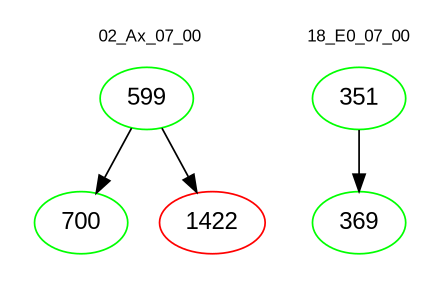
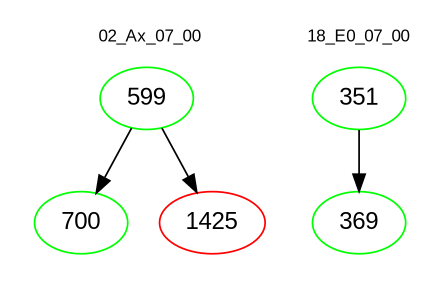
  digraph {
    fontname="Liberation Sans"
    node [color=green fontname="Liberation Sans"]
    edge [color=black fontname="Liberation Sans"]
    n1 [label=599]
    n2 [label=700]
-   n3 [color=red label=1422]
+   n3 [color=red label=1425]
    n4 [label=351]
    n5 [label=369]
    subgraph cluster_1 {
      color=white
      fontsize=10
      label="02_Ax_07_00"
      n1
      n2
      n3
    }
    subgraph cluster_2 {
      color=white
      fontsize=10
      label="18_E0_07_00"
      n4
      n5
    }
    n1 -> n2
    n1 -> n3
    n4 -> n5
  }
